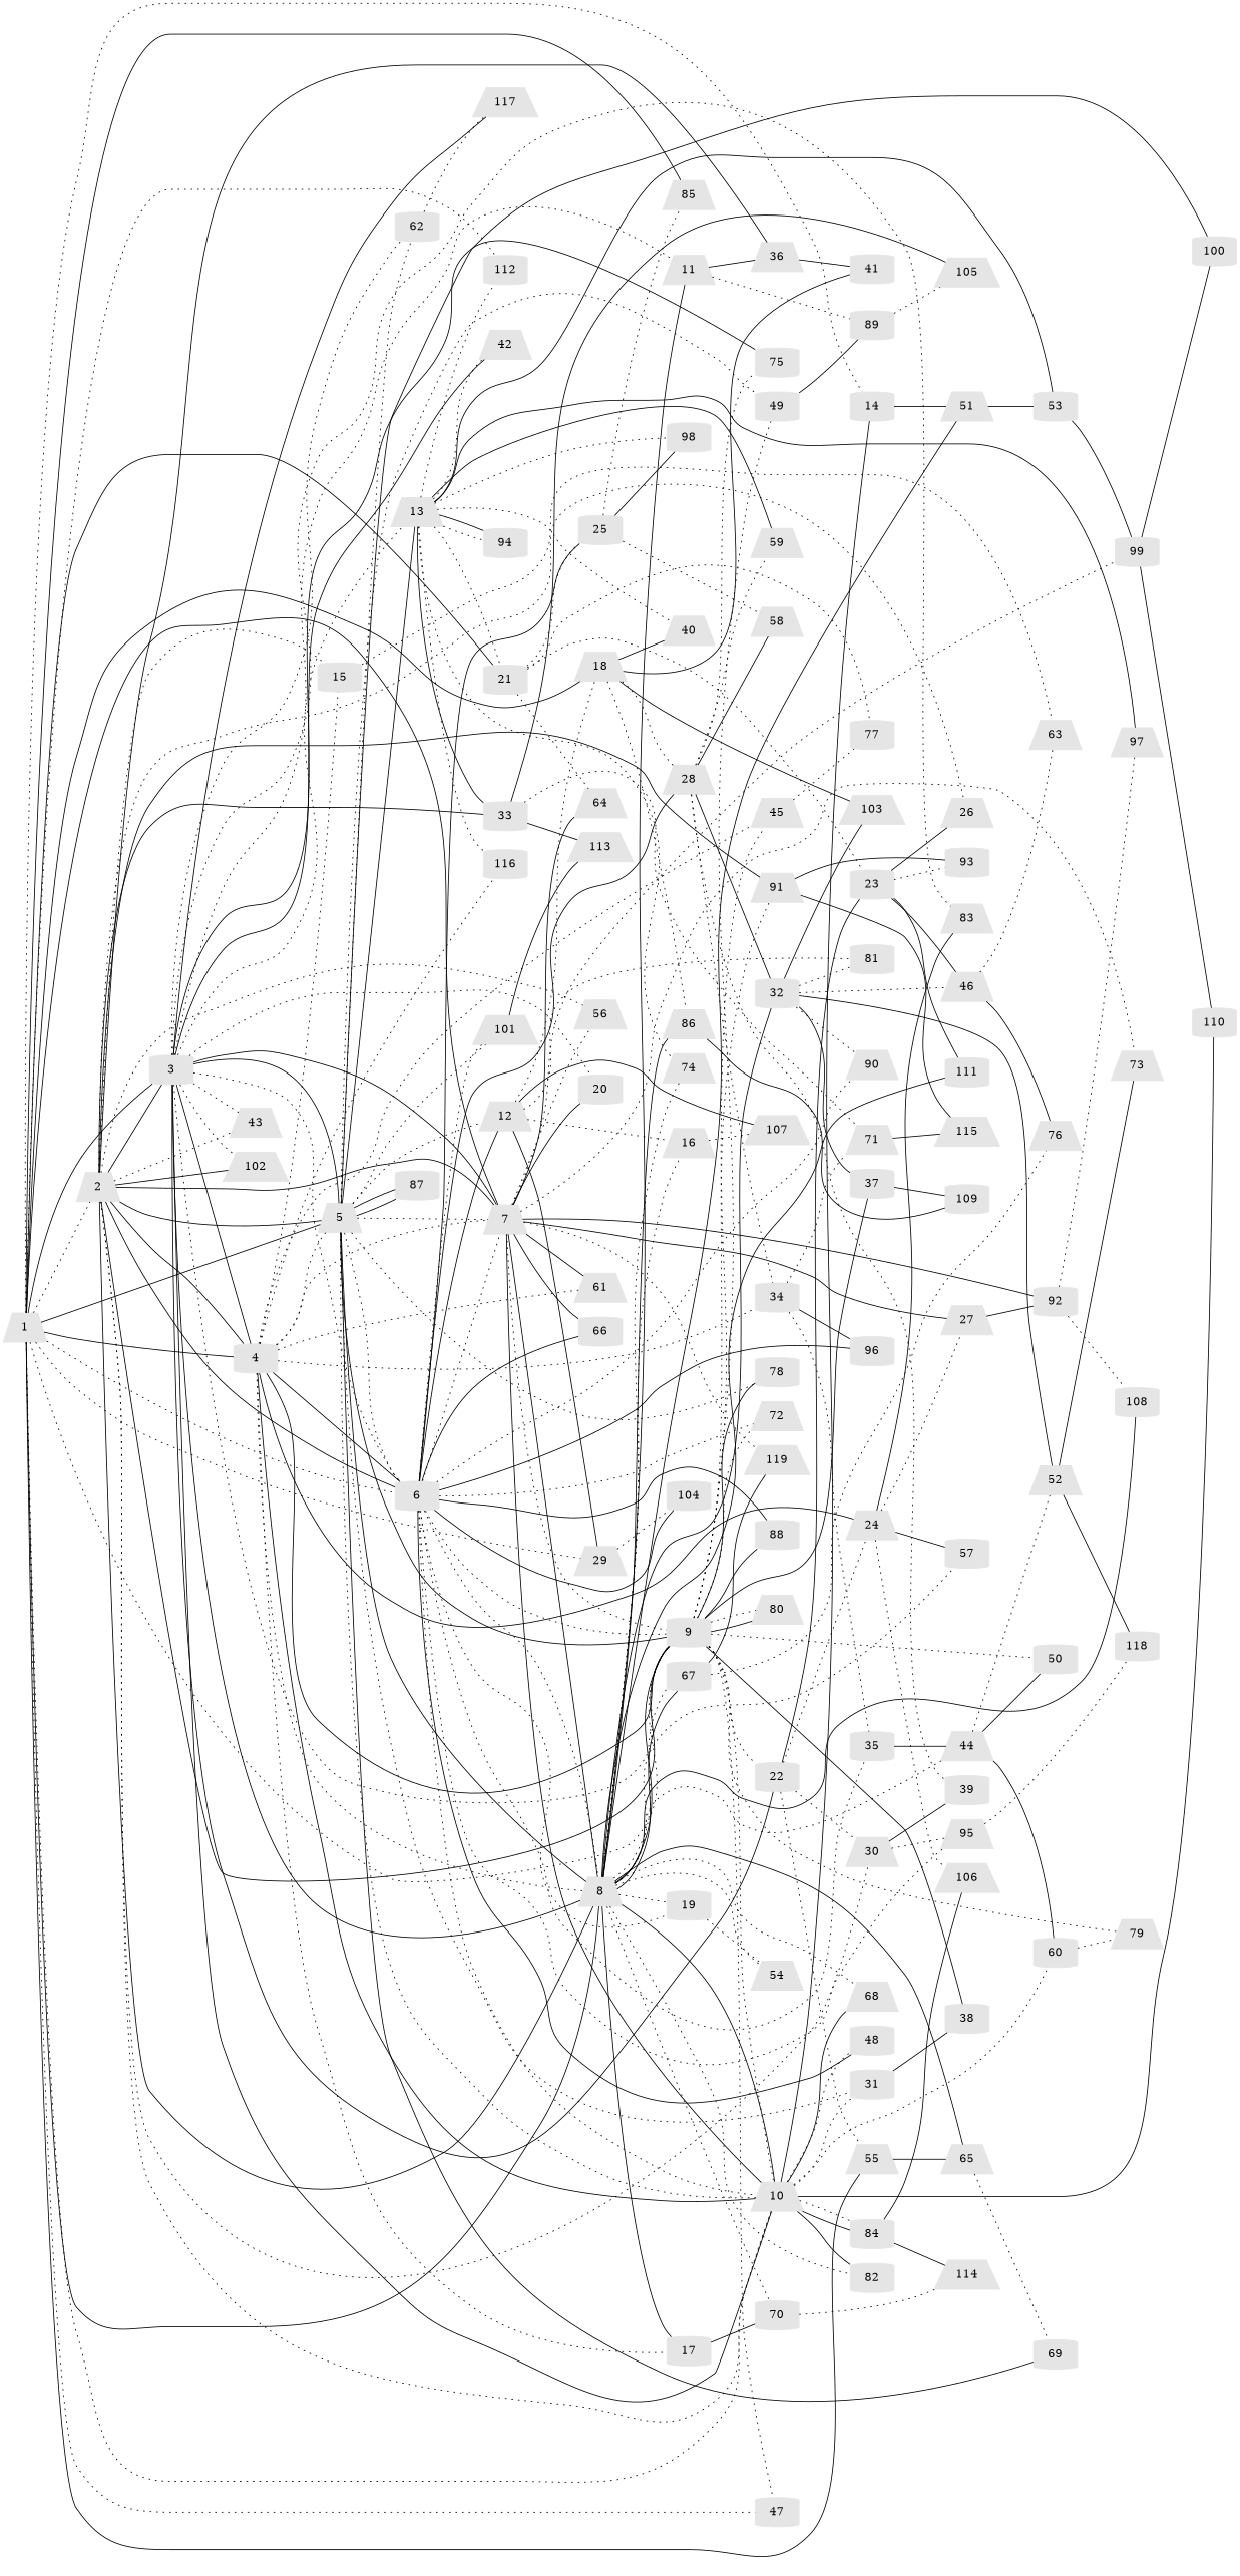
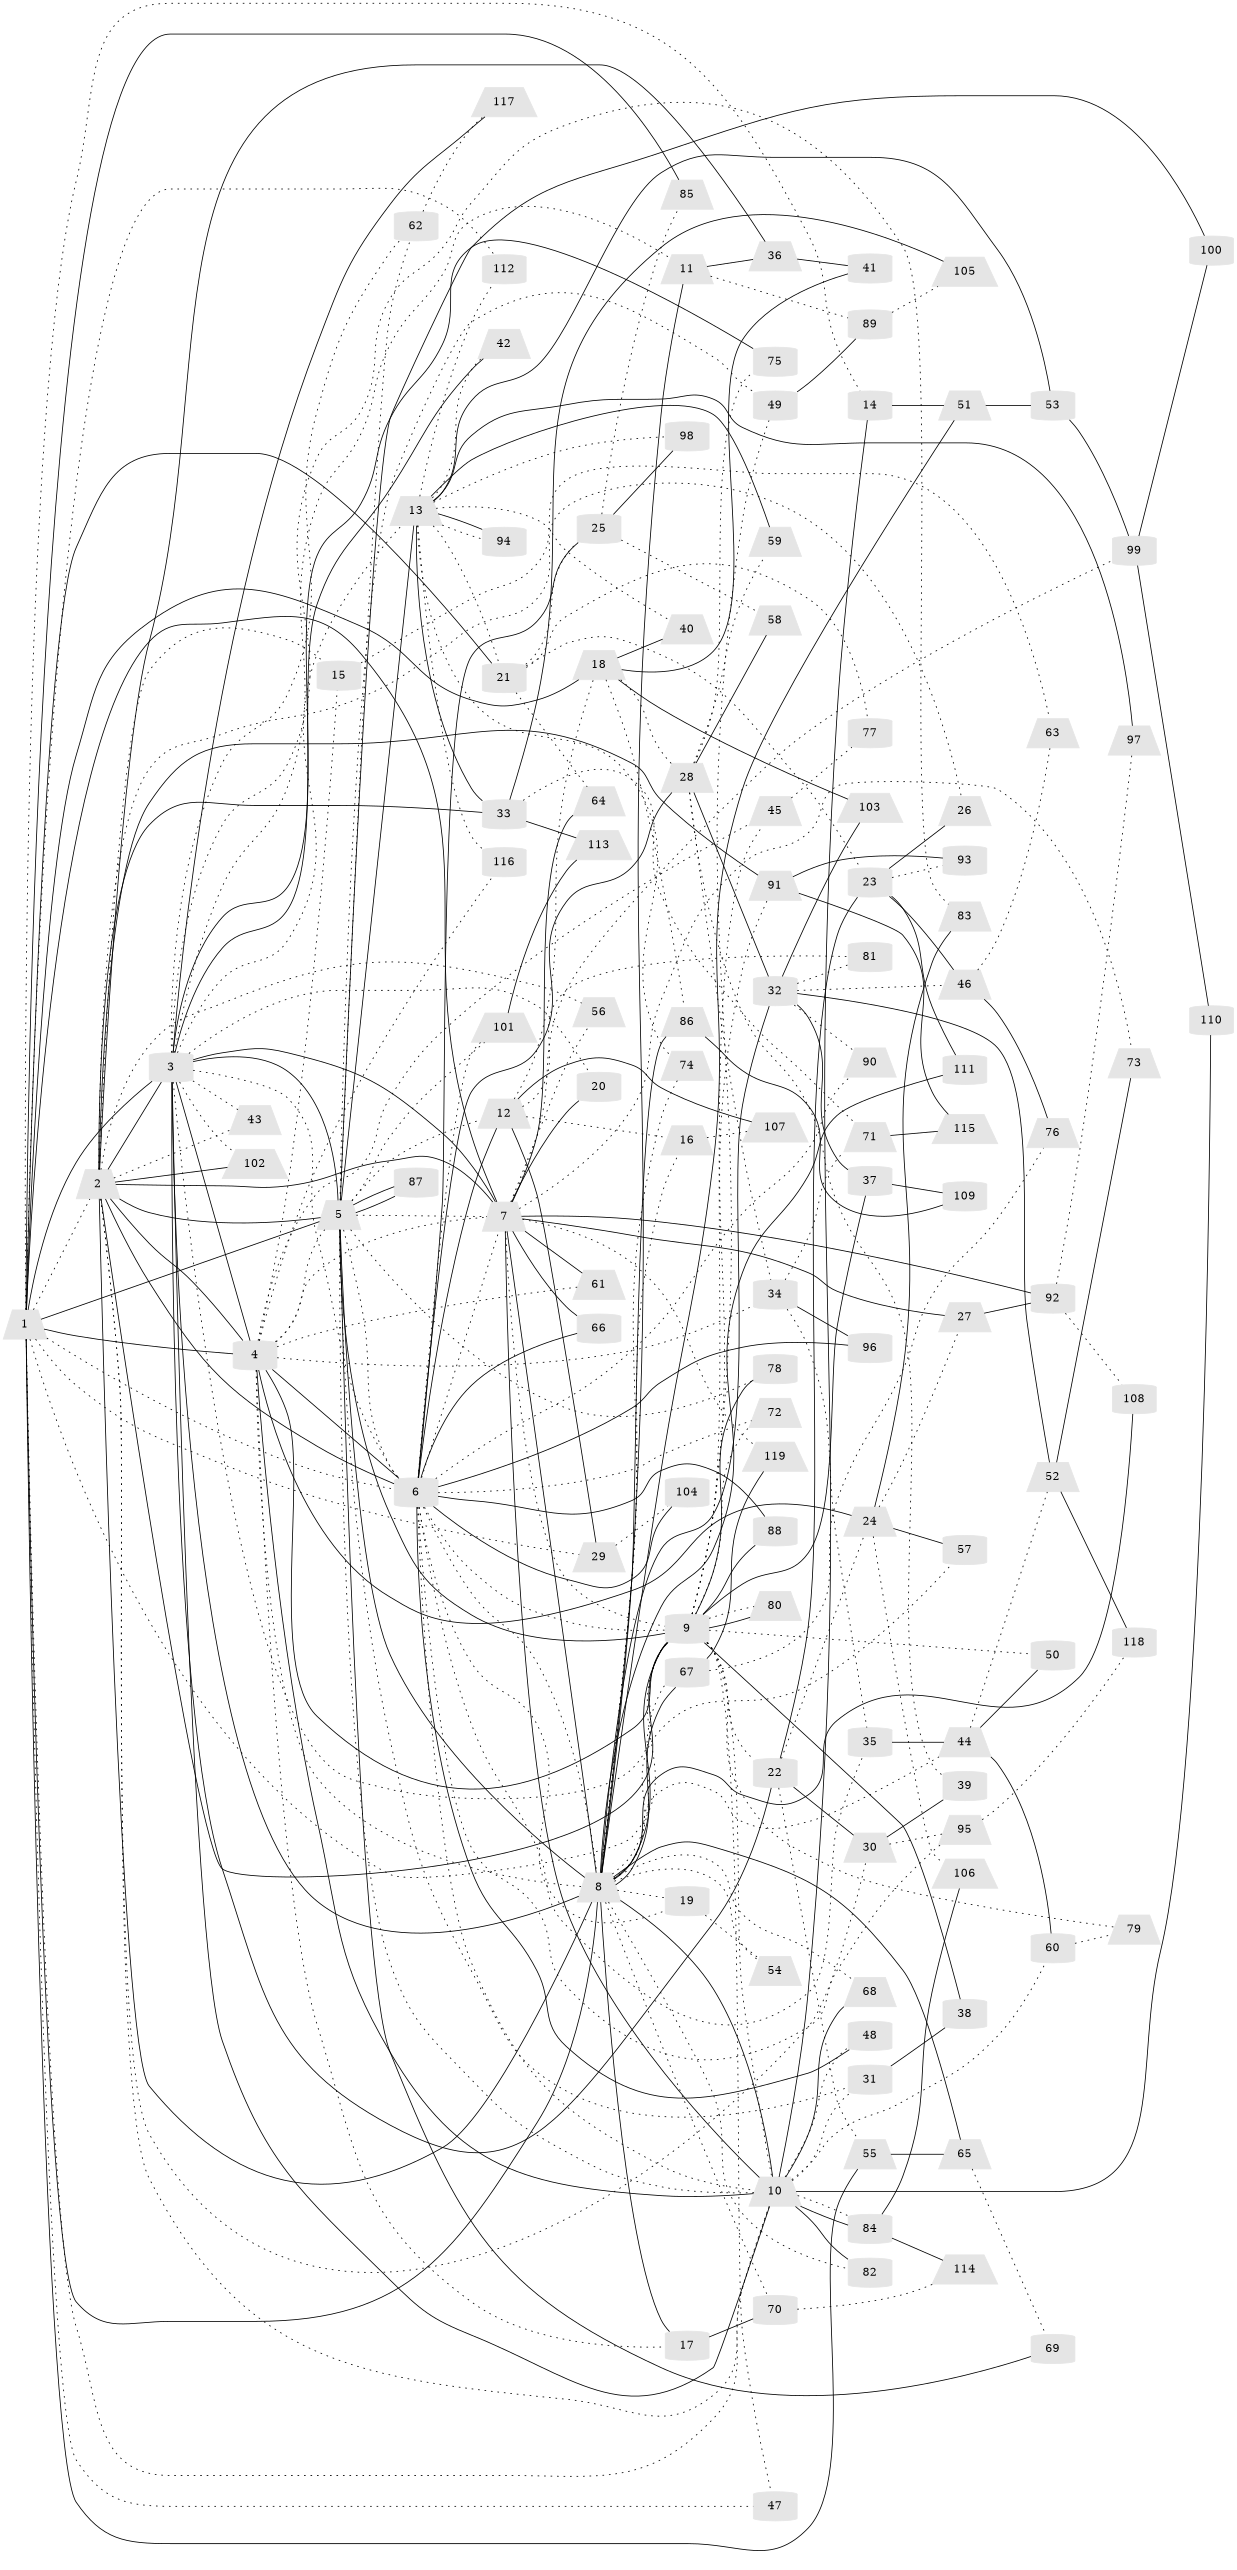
  graph {
    rankdir=LR
    node [color=gray90 shape=trapezium style=filled]
    edge [style=dotted]
    1
    2
    3 [shape=cylinder]
    4 [shape=cylinder]
    5
    6 [shape=cylinder]
    7
    8
    9 [shape=cylinder]
    10
    14 [shape=cylinder]
    18
    21 [shape=cylinder]
    29
    47 [shape=cylinder]
    55
    85
    112 [shape=cylinder]
    15 [shape=cylinder]
    26
    30
    33 [shape=cylinder]
    36
    43
    56
    91
    102
    11
    13
    20 [shape=cylinder]
    22 [shape=cylinder]
    42
    62 [shape=cylinder]
    75 [shape=cylinder]
    83
    117
    17 [shape=cylinder]
    24
    34 [shape=cylinder]
    45
    61
    116 [shape=cylinder]
    12
    31 [shape=cylinder]
    49 [shape=cylinder]
    69 [shape=cylinder]
    78 [shape=cylinder]
    87 [shape=cylinder]
    100 [shape=cylinder]
    101
    19 [shape=cylinder]
    25 [shape=cylinder]
    28
    35 [shape=cylinder]
    48 [shape=cylinder]
    66 [shape=cylinder]
    72
    88 [shape=cylinder]
    90
    95
    96 [shape=cylinder]
    104 [shape=cylinder]
    27
    64
    73
    92 [shape=cylinder]
    99 [shape=cylinder]
    119
    16
    32 [shape=cylinder]
    44
    51
    54
    57 [shape=cylinder]
    65
    67 [shape=cylinder]
    68
    70 [shape=cylinder]
    74
    82 [shape=cylinder]
    86
    108 [shape=cylinder]
    111 [shape=cylinder]
    37 [shape=cylinder]
    38 [shape=cylinder]
    50 [shape=cylinder]
    79
    80
    60 [shape=cylinder]
    84 [shape=cylinder]
    110 [shape=cylinder]
    40
    41 [shape=cylinder]
    103
    23 [shape=cylinder]
    77 [shape=cylinder]
    63
    39 [shape=cylinder]
    71
    105
    113
    93 [shape=cylinder]
    115
    89 [shape=cylinder]
    53 [shape=cylinder]
    59
    94 [shape=cylinder]
    97
    98 [shape=cylinder]
    106
    81 [shape=cylinder]
    107
    58
    118 [shape=cylinder]
    46
    52
    76
    114
    109 [shape=cylinder]
    1 -- 2
    1 -- 3 [style=solid]
    1 -- 4 [style=solid]
    1 -- 5 [style=solid]
    1 -- 6
    1 -- 7 [style=solid]
    1 -- 8 [style=solid]
    1 -- 9
    1 -- 10
    1 -- 14
    1 -- 18 [style=solid]
    1 -- 21 [style=solid]
    1 -- 29
    1 -- 47
    1 -- 55 [style=solid]
    1 -- 85 [style=solid]
    1 -- 112
    2 -- 3 [style=solid]
    2 -- 4 [style=solid]
    2 -- 5 [style=solid]
    2 -- 6 [style=solid]
    2 -- 7 [style=solid]
    2 -- 8 [style=solid]
    2 -- 9 [style=solid]
    2 -- 10
    2 -- 15
    2 -- 26
    2 -- 30
    2 -- 33 [style=solid]
    2 -- 36 [style=solid]
    2 -- 43
    2 -- 56
    2 -- 91 [style=solid]
    2 -- 102 [style=solid]
    3 -- 4 [style=solid]
    3 -- 5 [style=solid]
    3 -- 6
    3 -- 7 [style=solid]
    3 -- 8 [style=solid]
    3 -- 9
    3 -- 10 [style=solid]
    3 -- 43
    3 -- 102
    3 -- 11
    3 -- 13
    3 -- 20
    3 -- 22 [style=solid]
    3 -- 42 [style=solid]
    3 -- 62
    3 -- 75 [style=solid]
    3 -- 83
    3 -- 117 [style=solid]
    4 -- 5
    4 -- 6 [style=solid]
    4 -- 7
    4 -- 8
    4 -- 9 [style=solid]
    4 -- 10 [style=solid]
    4 -- 15
    4 -- 17
    4 -- 24 [style=solid]
    4 -- 34
    4 -- 45
    4 -- 61
    4 -- 116
    5 -- 6
    5 -- 7
    5 -- 8 [style=solid]
    5 -- 9 [style=solid]
    5 -- 10
    5 -- 13 [style=solid]
    5 -- 62
    5 -- 12
    5 -- 31
    5 -- 49
    5 -- 69 [style=solid]
    5 -- 78
    5 -- 87 [style=solid]
    5 -- 87 [style=solid]
    5 -- 100 [style=solid]
    5 -- 101
    6 -- 7
    6 -- 8
    6 -- 9
    6 -- 10
    6 -- 12 [style=solid]
    6 -- 101
    6 -- 19
    6 -- 25 [style=solid]
    6 -- 28 [style=solid]
    6 -- 35
    6 -- 48 [style=solid]
    6 -- 66 [style=solid]
    6 -- 72
    6 -- 88 [style=solid]
    6 -- 90
    6 -- 95
    6 -- 96 [style=solid]
    6 -- 104 [style=solid]
    7 -- 8 [style=solid]
    7 -- 9
    7 -- 10 [style=solid]
    7 -- 56
    7 -- 20 [style=solid]
    7 -- 61 [style=solid]
    7 -- 66 [style=solid]
    7 -- 27 [style=solid]
    7 -- 64 [style=solid]
    7 -- 73
    7 -- 92 [style=solid]
    7 -- 99
    7 -- 119
    8 -- 9 [style=solid]
    8 -- 10 [style=solid]
    8 -- 11 [style=solid]
    8 -- 17 [style=solid]
    8 -- 19
    8 -- 16
    8 -- 32 [style=solid]
    8 -- 44
    8 -- 51 [style=solid]
    8 -- 54
    8 -- 57
    8 -- 65 [style=solid]
    8 -- 67 [style=solid]
    8 -- 67
    8 -- 68
    8 -- 70
    8 -- 74
    8 -- 82
    8 -- 86 [style=solid]
    8 -- 108 [style=solid]
    8 -- 111 [style=solid]
    9 -- 10
    9 -- 47
    9 -- 91
    9 -- 22
    9 -- 45
    9 -- 49
    9 -- 78 [style=solid]
    9 -- 72
    9 -- 88 [style=solid]
    9 -- 37 [style=solid]
    9 -- 38 [style=solid]
    9 -- 50
    9 -- 79
    9 -- 80 [style=solid]
    9 -- 80
    10 -- 14 [style=solid]
    10 -- 31
    10 -- 48
    10 -- 68 [style=solid]
    10 -- 82 [style=solid]
    10 -- 60
    10 -- 84 [style=solid]
    10 -- 84
    10 -- 110 [style=solid]
    14 -- 51 [style=solid]
    18 -- 28
    18 -- 86
    18 -- 40 [style=solid]
    18 -- 41 [style=solid]
    18 -- 103 [style=solid]
    21 -- 25
    21 -- 64
    21 -- 23
    21 -- 77
    29 -- 104
    55 -- 65 [style=solid]
    15 -- 63
    30 -- 95
    30 -- 39 [style=solid]
    33 -- 71
    33 -- 105 [style=solid]
    33 -- 113 [style=solid]
    36 -- 41 [style=solid]
    91 -- 93 [style=solid]
    91 -- 115 [style=solid]
    11 -- 36 [style=solid]
    11 -- 89
    13 -- 21
    13 -- 112
    13 -- 33 [style=solid]
    13 -- 42
    13 -- 116
    13 -- 74
    13 -- 40
    13 -- 53 [style=solid]
    13 -- 59 [style=solid]
    13 -- 94
    13 -- 94 [style=solid]
    13 -- 97 [style=solid]
    13 -- 98
    22 -- 55
-   22 -- 30
+   22 -- 30 [style=solid]
    22 -- 24
    22 -- 23 [style=solid]
    62 -- 117
    17 -- 70 [style=solid]
    24 -- 83 [style=solid]
    24 -- 27
    24 -- 57 [style=solid]
    24 -- 106
    34 -- 35
    34 -- 96 [style=solid]
    34 -- 71
    45 -- 77
    12 -- 18
    12 -- 29 [style=solid]
    12 -- 16
    12 -- 81
    12 -- 107 [style=solid]
    31 -- 38 [style=solid]
    49 -- 89 [style=solid]
    101 -- 113 [style=solid]
    19 -- 54
    25 -- 85
    25 -- 98 [style=solid]
    25 -- 58
    28 -- 75
    28 -- 34
    28 -- 32 [style=solid]
    28 -- 39
    28 -- 59
    28 -- 58 [style=solid]
    35 -- 44 [style=solid]
    95 -- 118
    27 -- 92 [style=solid]
    92 -- 108
    92 -- 97
    99 -- 100 [style=solid]
    99 -- 110 [style=solid]
    16 -- 107
    32 -- 90
    32 -- 37 [style=solid]
    32 -- 103 [style=solid]
    32 -- 81
    32 -- 46
    32 -- 52 [style=solid]
    44 -- 50 [style=solid]
    44 -- 60 [style=solid]
    44 -- 52
    51 -- 53 [style=solid]
    65 -- 69
    67 -- 119 [style=solid]
    67 -- 76
    70 -- 114
    86 -- 109 [style=solid]
    37 -- 109 [style=solid]
    60 -- 79
    84 -- 106 [style=solid]
    84 -- 114 [style=solid]
    23 -- 26 [style=solid]
    23 -- 111 [style=solid]
    23 -- 93
    23 -- 46 [style=solid]
    71 -- 115 [style=solid]
    89 -- 105
    53 -- 99 [style=solid]
    46 -- 63
    46 -- 76 [style=solid]
    52 -- 73 [style=solid]
    52 -- 118 [style=solid]
  }
